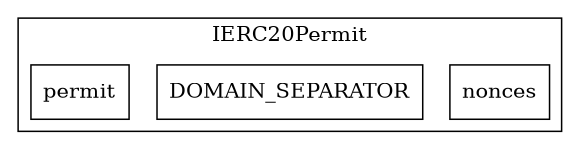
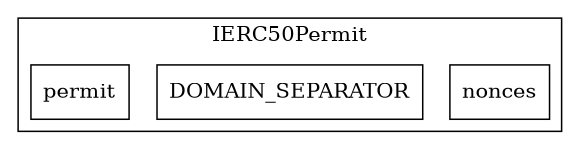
  strict digraph {
    rankdir=TB
    node [shape=box]
    n1 [label=nonces]
    n2 [label=DOMAIN_SEPARATOR]
    n3 [label=permit]
    subgraph cluster_1 {
      label="[Solidity]"
    }
    subgraph cluster_2 {
-     label=IERC20Permit
+     label=IERC50Permit
      n1
      n2
      n3
    }
  }
